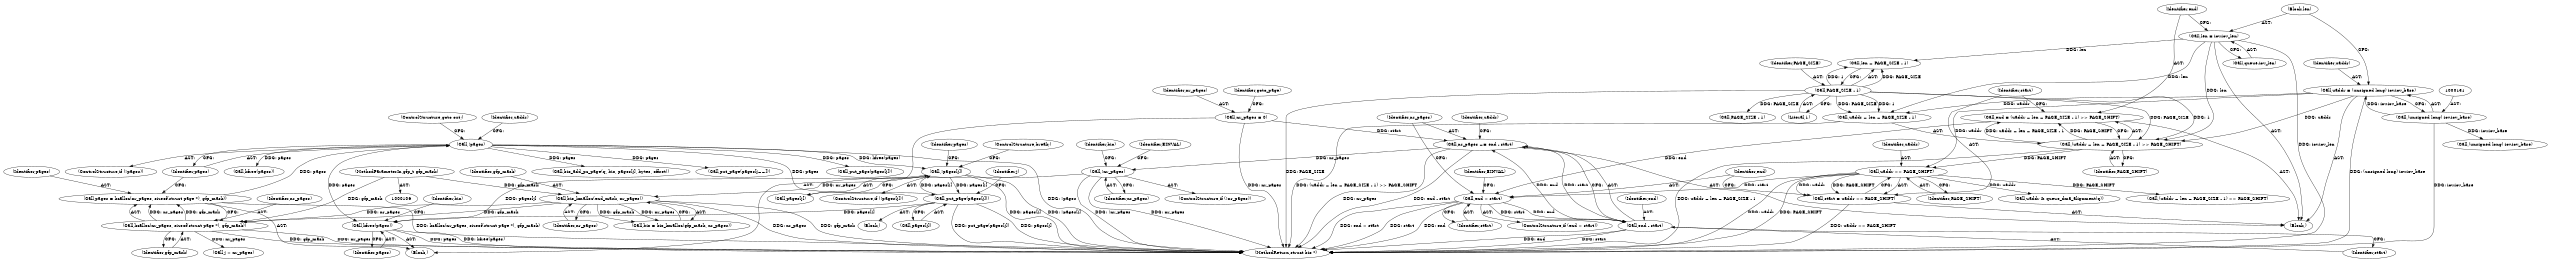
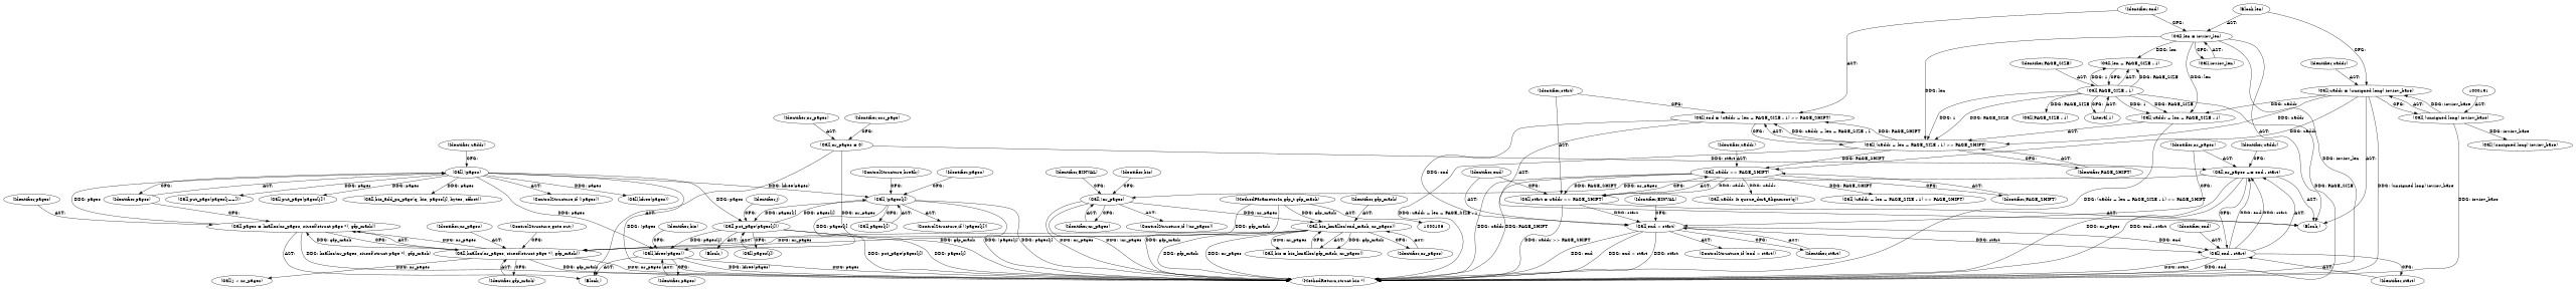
  digraph {
    n1 [label="(Call,!pages[j])"]
    n2 [label="(Call,put_page(pages[j]))"]
    n3 [label="(Call,kfree(pages))"]
    n4 [label="(Call,pages[j])"]
    n5 [label="(MethodReturn,struct bio *)"]
    n6 [label="(ControlStructure,if (!pages[j]))"]
    n7 [label="(Block,)"]
    n8 [label="(Call,pages[j])"]
    n9 [label="(Block,)"]
    n10 [label="(Identifier,pages)"]
    n11 [label="(Call,!pages)"]
    n12 [label="(Call,put_page(pages[j++]))"]
    n13 [label="(Call,put_page(pages[j]))"]
    n14 [label="(ControlStructure,if (!pages))"]
    n15 [label="(Call,kfree(pages))"]
    n16 [label="(Identifier,pages)"]
    n17 [label="(Call,bio_add_pc_page(q, bio, pages[j], bytes, offset))"]
    n18 [label="(Call,pages = kcalloc(nr_pages, sizeof(struct page *), gfp_mask))"]
    n19 [label="(Call,kcalloc(nr_pages, sizeof(struct page *), gfp_mask))"]
    n20 [label="(Call,j < nr_pages)"]
    n21 [label="(Identifier,gfp_mask)"]
    n22 [label="(Call,bio_kmalloc(end_mask, nr_pages))"]
    n23 [label="(Identifier,nr_pages)"]
    n24 [label="(Call,bio = bio_kmalloc(gfp_mask, nr_pages))"]
    n25 [label="(MethodParameterIn,gfp_t gfp_mask)"]
    1000106
    n27 [label="(Call,!nr_pages)"]
    n28 [label="(Identifier,nr_pages)"]
    n29 [label="(ControlStructure,if (!nr_pages))"]
    n30 [label="(Call,nr_pages += end - start)"]
    n31 [label="(Call,end - start)"]
    n32 [label="(Block,)"]
    n33 [label="(Identifier,start)"]
    n34 [label="(Call,end < start)"]
    n35 [label="(ControlStructure,if (end < start))"]
    n36 [label="(Identifier,start)"]
    n37 [label="(Call,end = (uaddr + len + PAGE_SIZE - 1) >> PAGE_SHIFT)"]
    n38 [label="(Call,(uaddr + len + PAGE_SIZE - 1) >> PAGE_SHIFT)"]
    n39 [label="(Call,uaddr >> PAGE_SHIFT)"]
    n40 [label="(Identifier,PAGE_SHIFT)"]
    n41 [label="(Call,start = uaddr >> PAGE_SHIFT)"]
    n42 [label="(Call,uaddr & queue_dma_alignment(q))"]
    n43 [label="(Call,(uaddr + len + PAGE_SIZE - 1) >> PAGE_SHIFT)"]
    n44 [label="(Identifier,PAGE_SHIFT)"]
    n45 [label="(Call,uaddr = (unsigned long) iov.iov_base)"]
    n46 [label="(Call,(unsigned long) iov.iov_base)"]
    n47 [label="(Call,uaddr + len + PAGE_SIZE - 1)"]
    n48 [label="(Call,(unsigned long) iov.iov_base)"]
    n49 [label="(Call,len = iov.iov_len)"]
-   n50 [label="(Call,queue.iov_len)"]
+   n50 [label="(Call,iov.iov_len)"]
    n51 [label="(Call,len + PAGE_SIZE - 1)"]
    n52 [label="(Call,PAGE_SIZE - 1)"]
    n53 [label="(Call,PAGE_SIZE - 1)"]
    n54 [label="(Literal,1)"]
    n55 [label="(Call,nr_pages = 0)"]
    n56 [label="(Identifier,end)"]
    n57 [label="(Identifier,end)"]
    n58 [label="(Identifier,nr_pages)"]
    n59 [label="(Block,len)"]
    n60 [label="(Identifier,nr_pages)"]
    n61 [label="(Identifier,PAGE_SIZE)"]
    n62 [label="(Identifier,uaddr)"]
    n63 [label="(ControlStructure,break;)"]
    n64 [label="(Identifier,start)"]
    n65 [label="(Identifier,EINVAL)"]
    n66 [label="(Identifier,uaddr)"]
    n67 [label="(Identifier,gfp_mask)"]
-   n68 [label="(Identifier,goto_page)"]
+   n68 [label="(Identifier,cur_page)"]
    n69 [label="(Identifier,EINVAL)"]
    n70 [label="(ControlStructure,goto out;)"]
    n71 [label="(Identifier,pages)"]
    n72 [label="(Identifier,pages)"]
    n73 [label="(Identifier,uaddr)"]
    n74 [label="(Identifier,bio)"]
    n75 [label="(Identifier,end)"]
    n76 [label="(Identifier,j)"]
    n77 [label="(Identifier,uaddr)"]
    n78 [label="(Identifier,bio)"]
    n79 [label="(Identifier,nr_pages)"]
    1000131
    n1 -> n2 [label="DDG: pages[j]"]
    n1 -> n3 [label="DDG: pages[j]"]
    n1 -> n4 [label="CFG: "]
    n1 -> n5 [label="DDG: pages[j]"]
    n1 -> n5 [label="DDG: !pages[j]"]
    n1 -> n6 [label="AST: "]
    n2 -> n1 [label="DDG: pages[j]"]
    n2 -> n3 [label="DDG: pages[j]"]
    n2 -> n5 [label="DDG: put_page(pages[j])"]
    n2 -> n5 [label="DDG: pages[j]"]
    n2 -> n7 [label="AST: "]
    n2 -> n8 [label="CFG: "]
    n3 -> n5 [label="DDG: pages"]
    n3 -> n5 [label="DDG: kfree(pages)"]
    n3 -> n9 [label="AST: "]
    n3 -> n10 [label="CFG: "]
    n4 -> n1 [label="AST: "]
    n8 -> n2 [label="AST: "]
    n10 -> n3 [label="AST: "]
    n11 -> n1 [label="DDG: kfree(pages)"]
    n11 -> n2 [label="DDG: pages"]
    n11 -> n3 [label="DDG: pages"]
    n11 -> n5 [label="DDG: !pages"]
    n11 -> n12 [label="DDG: pages"]
    n11 -> n13 [label="DDG: pages"]
    n11 -> n14 [label="AST: "]
    n11 -> n15 [label="DDG: pages"]
    n11 -> n16 [label="CFG: "]
    n11 -> n17 [label="DDG: pages"]
    n16 -> n11 [label="AST: "]
    n16 -> n18 [label="CFG: "]
    n18 -> n5 [label="DDG: kcalloc(nr_pages, sizeof(struct page *), gfp_mask)"]
    n18 -> n9 [label="AST: "]
    n18 -> n11 [label="DDG: pages"]
    n18 -> n19 [label="CFG: "]
    n19 -> n5 [label="DDG: gfp_mask"]
    n19 -> n5 [label="DDG: nr_pages"]
    n19 -> n18 [label="AST: "]
    n19 -> n18 [label="DDG: nr_pages"]
    n19 -> n18 [label="DDG: gfp_mask"]
    n19 -> n20 [label="DDG: nr_pages"]
    n19 -> n21 [label="CFG: "]
    n21 -> n19 [label="AST: "]
    n22 -> n5 [label="DDG: gfp_mask"]
    n22 -> n5 [label="DDG: nr_pages"]
    n22 -> n19 [label="DDG: nr_pages"]
    n22 -> n19 [label="DDG: gfp_mask"]
    n22 -> n23 [label="CFG: "]
    n22 -> n24 [label="AST: "]
    n22 -> n24 [label="DDG: gfp_mask"]
    n22 -> n24 [label="DDG: nr_pages"]
    n23 -> n22 [label="AST: "]
    n24 -> n22 [label="CFG: "]
+   n25 -> n5 [label="DDG: gfp_mask"]
    n25 -> n19 [label="DDG: gfp_mask"]
    n25 -> n22 [label="DDG: gfp_mask"]
    n25 -> 1000106 [label="AST: "]
    n27 -> n5 [label="DDG: !nr_pages"]
    n27 -> n5 [label="DDG: nr_pages"]
    n27 -> n22 [label="DDG: nr_pages"]
    n27 -> n28 [label="CFG: "]
    n27 -> n29 [label="AST: "]
    n28 -> n27 [label="AST: "]
    n30 -> n5 [label="DDG: nr_pages"]
    n30 -> n5 [label="DDG: end - start"]
    n30 -> n27 [label="DDG: nr_pages"]
    n30 -> n31 [label="CFG: "]
    n30 -> n32 [label="AST: "]
    n31 -> n5 [label="DDG: start"]
    n31 -> n5 [label="DDG: end"]
    n31 -> n30 [label="AST: "]
    n31 -> n30 [label="DDG: end"]
    n31 -> n30 [label="DDG: start"]
    n31 -> n33 [label="CFG: "]
    n33 -> n31 [label="AST: "]
    n34 -> n5 [label="DDG: end < start"]
    n34 -> n5 [label="DDG: start"]
    n34 -> n5 [label="DDG: end"]
    n34 -> n31 [label="DDG: end"]
    n34 -> n31 [label="DDG: start"]
    n34 -> n35 [label="AST: "]
    n34 -> n36 [label="CFG: "]
    n36 -> n34 [label="AST: "]
    n37 -> n32 [label="AST: "]
    n37 -> n34 [label="DDG: end"]
    n37 -> n38 [label="CFG: "]
    n38 -> n5 [label="DDG: uaddr + len + PAGE_SIZE - 1"]
    n38 -> n37 [label="AST: "]
    n38 -> n37 [label="DDG: uaddr + len + PAGE_SIZE - 1"]
    n38 -> n37 [label="DDG: PAGE_SHIFT"]
    n38 -> n39 [label="DDG: PAGE_SHIFT"]
    n38 -> n40 [label="CFG: "]
    n39 -> n5 [label="DDG: uaddr"]
    n39 -> n5 [label="DDG: PAGE_SHIFT"]
    n39 -> n41 [label="AST: "]
    n39 -> n41 [label="DDG: uaddr"]
    n39 -> n41 [label="DDG: PAGE_SHIFT"]
    n39 -> n42 [label="DDG: uaddr"]
    n39 -> n43 [label="DDG: PAGE_SHIFT"]
    n39 -> n44 [label="CFG: "]
    n40 -> n38 [label="AST: "]
    n41 -> n5 [label="DDG: uaddr >> PAGE_SHIFT"]
    n41 -> n32 [label="AST: "]
-   n39 -> n34 [label="DDG: start"]
+   n41 -> n34 [label="DDG: start"]
    n41 -> n39 [label="CFG: "]
    n44 -> n39 [label="AST: "]
    n45 -> n5 [label="DDG: (unsigned long) iov.iov_base"]
    n45 -> n32 [label="AST: "]
    n45 -> n38 [label="DDG: uaddr"]
    n45 -> n39 [label="DDG: uaddr"]
    n45 -> n46 [label="CFG: "]
    n45 -> n47 [label="DDG: uaddr"]
    n46 -> n5 [label="DDG: iov.iov_base"]
    n46 -> n45 [label="AST: "]
    n46 -> n45 [label="DDG: iov.iov_base"]
    n46 -> n48 [label="DDG: iov.iov_base"]
    n47 -> n5 [label="DDG: (uaddr + len + PAGE_SIZE - 1) >> PAGE_SHIFT"]
    n47 -> n38 [label="AST: "]
    n49 -> n5 [label="DDG: iov.iov_len"]
    n49 -> n32 [label="AST: "]
    n49 -> n38 [label="DDG: len"]
    n49 -> n47 [label="DDG: len"]
    n49 -> n50 [label="CFG: "]
    n49 -> n51 [label="DDG: len"]
    n50 -> n49 [label="AST: "]
    n51 -> n52 [label="CFG: "]
    n52 -> n5 [label="DDG: PAGE_SIZE"]
    n52 -> n38 [label="DDG: PAGE_SIZE"]
    n52 -> n38 [label="DDG: 1"]
    n52 -> n47 [label="DDG: PAGE_SIZE"]
    n52 -> n47 [label="DDG: 1"]
    n52 -> n51 [label="AST: "]
    n52 -> n51 [label="DDG: PAGE_SIZE"]
    n52 -> n51 [label="DDG: 1"]
    n52 -> n53 [label="DDG: PAGE_SIZE"]
    n52 -> n54 [label="CFG: "]
    n54 -> n52 [label="AST: "]
    n55 -> n5 [label="DDG: nr_pages"]
    n55 -> n9 [label="AST: "]
    n55 -> n30 [label="DDG: start"]
    n56 -> n37 [label="AST: "]
    n56 -> n49 [label="CFG: "]
    n57 -> n34 [label="AST: "]
    n57 -> n41 [label="CFG: "]
    n58 -> n55 [label="AST: "]
    n59 -> n45 [label="CFG: "]
    n59 -> n49 [label="AST: "]
    n60 -> n30 [label="AST: "]
    n60 -> n34 [label="CFG: "]
    n61 -> n52 [label="AST: "]
    n62 -> n11 [label="CFG: "]
    n63 -> n1 [label="CFG: "]
    n64 -> n37 [label="CFG: "]
    n64 -> n41 [label="AST: "]
    n65 -> n34 [label="CFG: "]
    n66 -> n30 [label="CFG: "]
    n67 -> n22 [label="AST: "]
    n68 -> n55 [label="CFG: "]
    n69 -> n27 [label="CFG: "]
-   n70 -> n11 [label="CFG: "]
+   n70 -> n19 [label="CFG: "]
    n71 -> n1 [label="CFG: "]
    n72 -> n18 [label="AST: "]
    n73 -> n39 [label="AST: "]
    n74 -> n27 [label="CFG: "]
    n75 -> n31 [label="AST: "]
    n76 -> n2 [label="CFG: "]
    n77 -> n45 [label="AST: "]
    n78 -> n3 [label="CFG: "]
    n79 -> n19 [label="AST: "]
    1000131 -> n46 [label="AST: "]
  }
